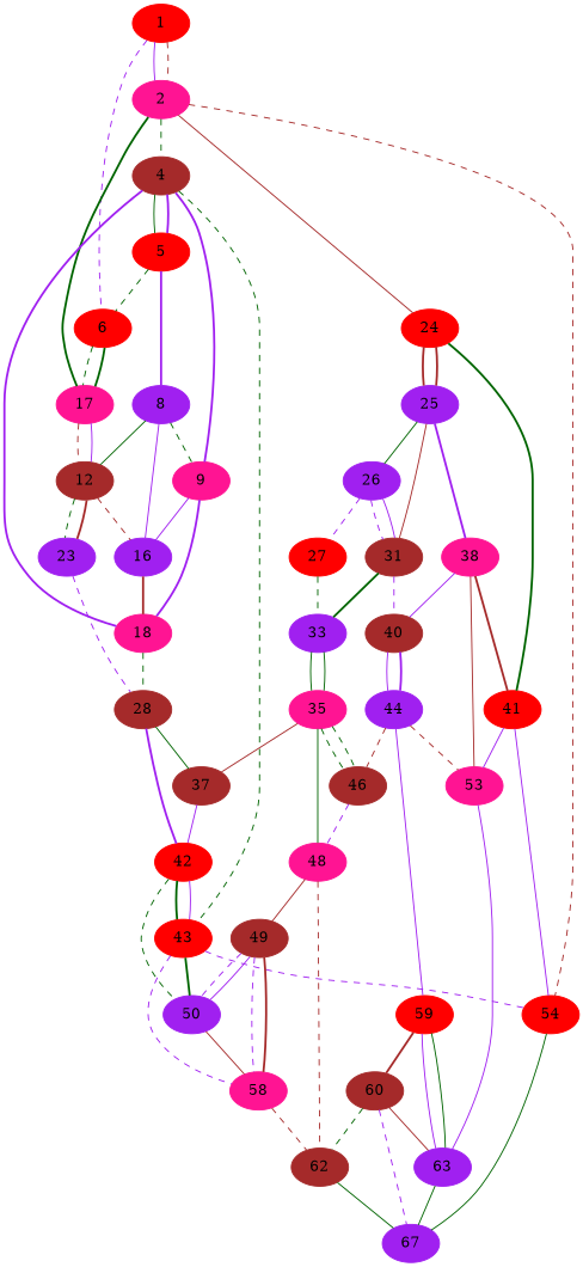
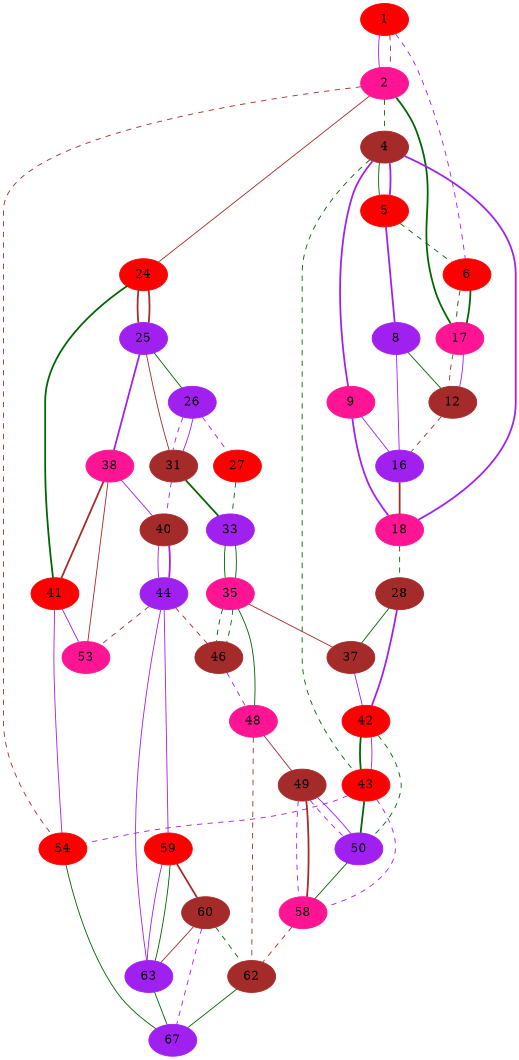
  graph {
    node [color=red style=filled]
    edge [color=purple style=solid]
    1
    2 [color=deeppink super="+3"]
    6
    4 [color=brown super="+10"]
    n5 [color=deeppink label=17 super="+15"]
    24
    54
    5 [super="+7"]
    9 [color=deeppink super="+17"]
    18 [color=deeppink super="+20"]
    43 [super="+57"]
    12 [color=brown super="+13"]
    25 [color=purple super="+34"]
    41 [super="+52"]
    67 [color=purple super="+68"]
    8 [color=purple super="+14"]
    16 [color=purple super="+19"]
    28 [color=brown super="+29"]
    50 [color=purple super="+56"]
    58 [color=deeppink super="+65"]
-   23 [color=purple]
    37 [color=brown]
    42 [super="+47"]
    27 [super="+30"]
    33 [color=purple]
    26 [color=purple]
    31 [color=brown super="+32"]
    38 [color=deeppink super="+39"]
    53 [color=deeppink super="+55"]
    40 [color=brown]
    35 [color=deeppink super="+36"]
    44 [color=purple super="+45"]
    46 [color=brown]
    48 [color=deeppink super="+51"]
    49 [color=brown]
    62 [color=brown super="+64"]
    63 [color=purple super="+66"]
    59
    60 [color=brown super="+61"]
    1 -- 2
    1 -- 2 [color=brown style=dashed]
    1 -- 6 [style=dashed]
    2 -- 4 [color=darkgreen style=dashed]
    2 -- n5 [color=darkgreen style=bold]
    2 -- 24 [color=brown]
    2 -- 54 [color=brown style=dashed]
    6 -- n5 [color=darkgreen style=dashed]
    6 -- n5 [color=darkgreen style=bold]
    4 -- 5 [color=darkgreen]
    4 -- 5 [style=bold]
    4 -- 9 [style=bold]
    4 -- 18 [style=bold]
    4 -- 43 [color=darkgreen style=dashed]
    n5 -- 12 [color=brown style=dashed]
    n5 -- 12
    24 -- 25 [color=brown style=bold]
    24 -- 25 [color=brown style=bold]
    24 -- 41 [color=darkgreen style=bold]
    54 -- 67 [color=darkgreen]
    5 -- 6 [color=darkgreen style=dashed]
    5 -- 8 [style=bold]
    9 -- 18 [style=bold]
    9 -- 16
    18 -- 28 [color=darkgreen style=dashed]
    43 -- 54 [style=dashed]
    43 -- 50 [color=darkgreen style=bold]
    43 -- 58 [style=dashed]
    12 -- 16 [color=brown style=dashed]
-   12 -- 23 [color=darkgreen style=dashed]
-   12 -- 23 [color=brown style=bold]
    25 -- 26 [color=darkgreen]
    25 -- 31 [color=brown]
    25 -- 38 [style=bold]
    41 -- 54
    41 -- 53
-   8 -- 9 [color=darkgreen style=dashed]
    8 -- 12 [color=darkgreen]
    8 -- 16
    16 -- 18 [color=brown style=bold]
    28 -- 37 [color=darkgreen]
    28 -- 42 [style=bold]
-   50 -- 58 [color=brown]
+   50 -- 58 [color=darkgreen]
    58 -- 62 [color=brown style=dashed]
-   23 -- 28 [style=dashed]
    37 -- 42
    42 -- 43 [color=darkgreen style=bold]
    42 -- 43
    42 -- 50 [color=darkgreen style=dashed]
    27 -- 33 [color=darkgreen style=dashed]
    33 -- 35 [color=darkgreen]
    33 -- 35 [color=darkgreen]
    26 -- 27 [style=dashed]
    26 -- 31 [style=dashed]
    26 -- 31
    31 -- 33 [color=darkgreen style=bold]
    31 -- 40 [style=dashed]
    38 -- 41 [color=brown style=bold]
    38 -- 53 [color=brown]
    38 -- 40
-   53 -- 63
+   44 -- 63
    40 -- 44
    40 -- 44 [style=bold]
    35 -- 37 [color=brown]
    35 -- 46 [color=darkgreen style=dashed]
    35 -- 46 [color=darkgreen style=dashed]
    35 -- 48 [color=darkgreen]
    44 -- 53 [color=brown style=dashed]
    44 -- 46 [color=brown style=dashed]
    44 -- 59
    46 -- 48 [style=dashed]
    48 -- 49 [color=brown]
    48 -- 62 [color=brown style=dashed]
    49 -- 50 [style=dashed]
    49 -- 50
    49 -- 58 [style=dashed]
    49 -- 58 [color=brown style=bold]
    62 -- 67 [color=darkgreen]
    63 -- 67 [color=darkgreen]
    59 -- 63
    59 -- 63 [color=darkgreen]
    59 -- 60 [color=brown style=bold]
    60 -- 67 [style=dashed]
    60 -- 62 [color=darkgreen style=dashed]
    60 -- 63 [color=brown]
  }
